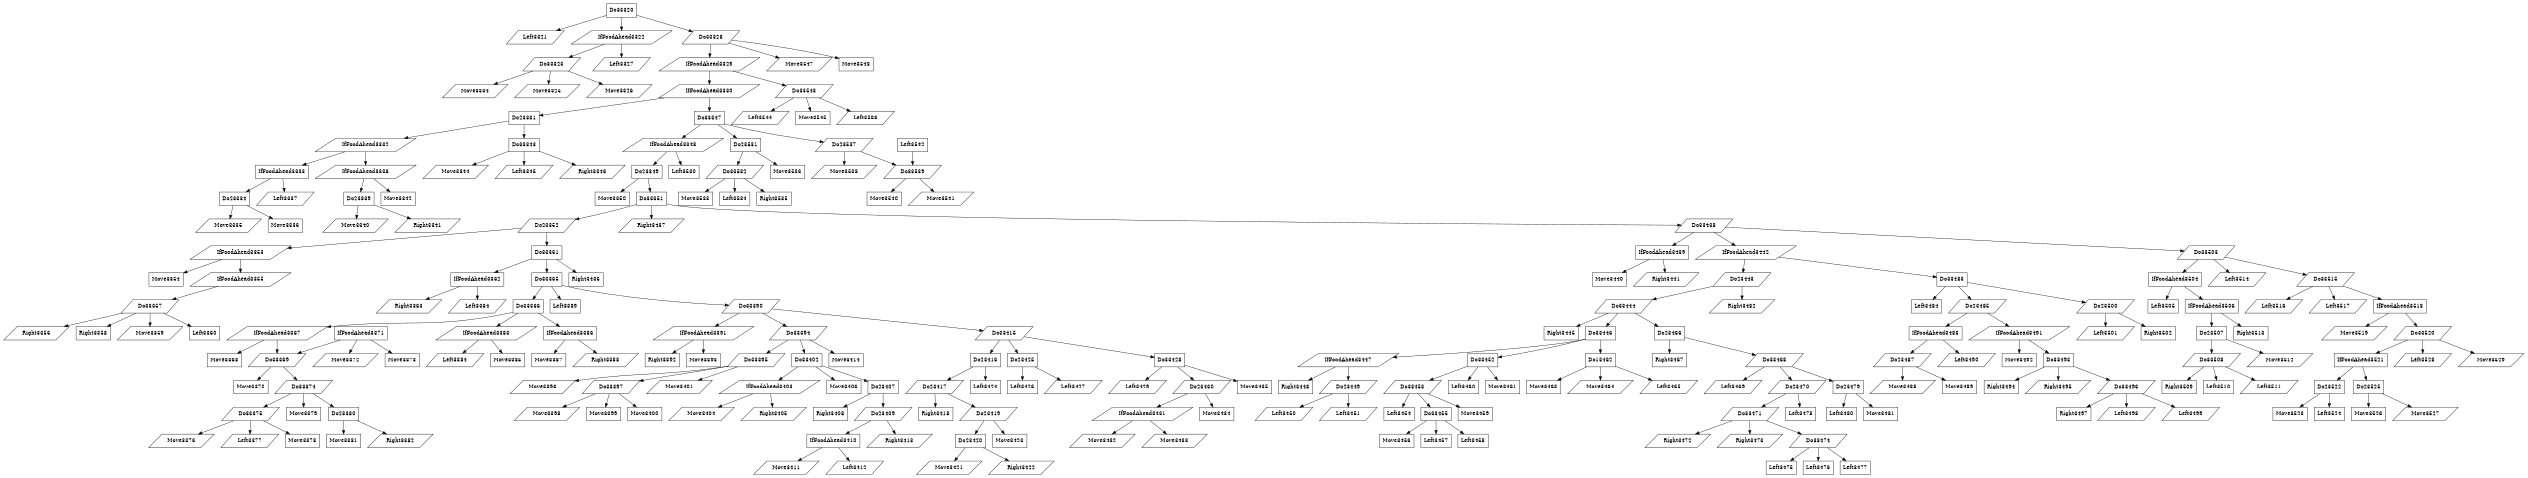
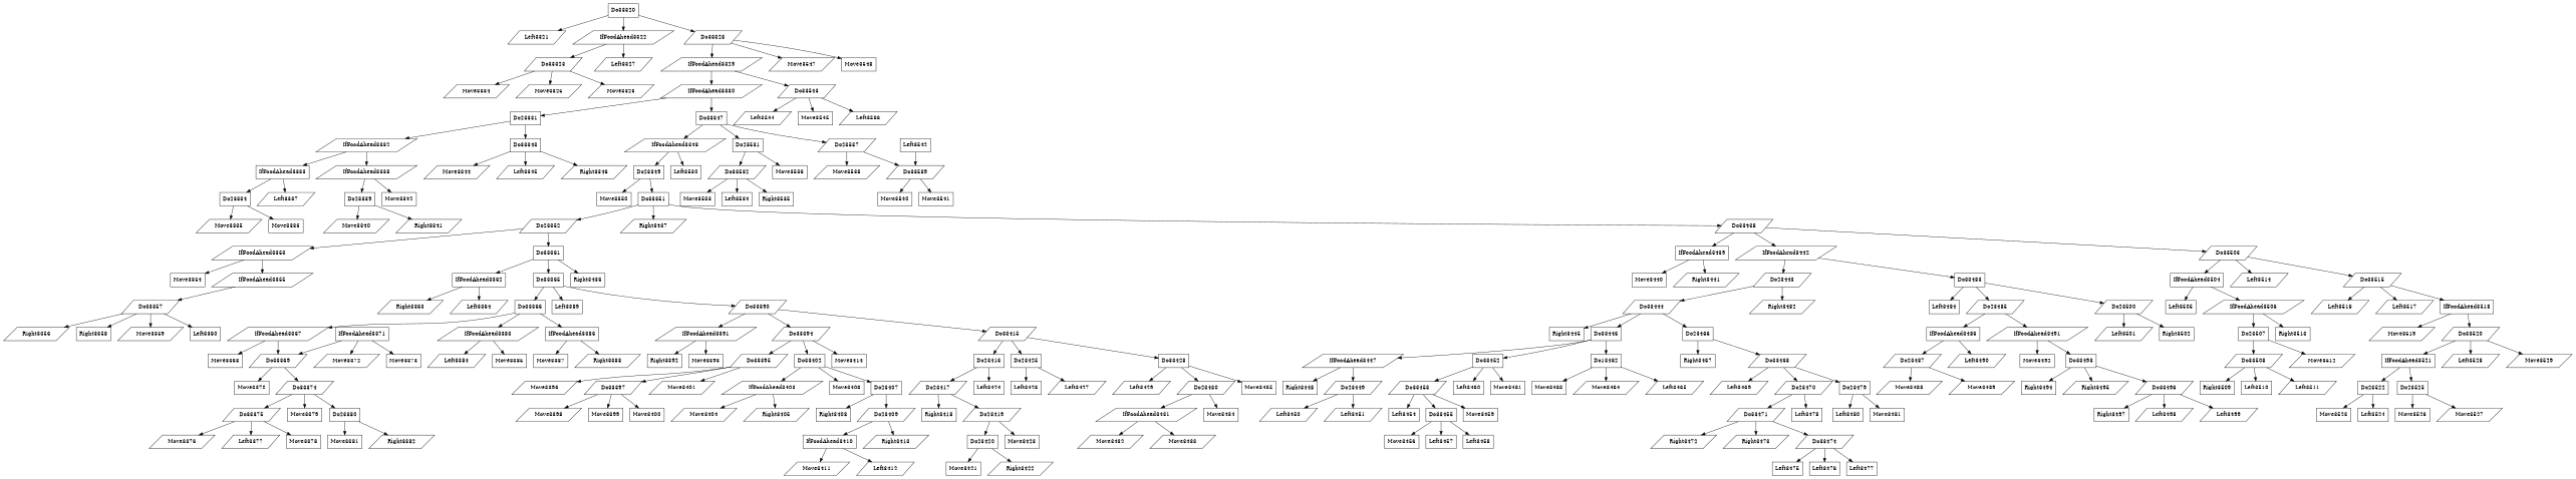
  digraph {
    node [shape=parallelogram]
    Do33320 [shape=box]
    Left3321
    IfFoodAhead3322
    Do33328
    Do33323
    Left3327
    IfFoodAhead3329
    Move3547
    Move3548 [shape=box]
    n10 [label=Move3334]
    Move3325
    Move3326
    Do23334 [shape=box]
    Move3335
    Move3336 [shape=box]
    IfFoodAhead3333 [shape=box]
    Left3337
    IfFoodAhead3332
    IfFoodAhead3338
    Do23339 [shape=box]
    Move3342 [shape=box]
    Move3340
    Right3341
    Do23331 [shape=box]
    Do33343 [shape=box]
    Move3344
    Left3345
    Right3346
    IfFoodAhead3330
    Do33347 [shape=box]
    IfFoodAhead3348
    Do23531 [shape=box]
    Do23537
    Do23349 [shape=box]
    Move3350 [shape=box]
    Do33351 [shape=box]
    Do23352
    Right3437
    Do33438
    Move3354 [shape=box]
    IfFoodAhead3353
    IfFoodAhead3355
    Do33357
    Right3356
    Right3358 [shape=box]
    Move3359
    Left3360 [shape=box]
    Do33361 [shape=box]
    IfFoodAhead3362 [shape=box]
    Do33365 [shape=box]
    Right3436 [shape=box]
    Right3363
    Left3364
    Do33366 [shape=box]
    Left3389 [shape=box]
    Do33390
    Move3368 [shape=box]
    IfFoodAhead3367
    Do33369
    Move3370 [shape=box]
    Do33374
    IfFoodAhead3371 [shape=box]
    Move3372
    Move3373 [shape=box]
    Do33375
    Move3379 [shape=box]
    Do23380 [shape=box]
    Move3376
    Left3377
    Move3378 [shape=box]
    Move3381 [shape=box]
    Right3382
    IfFoodAhead3383
    IfFoodAhead3386 [shape=box]
    Left3384
    Move3385 [shape=box]
    Move3387 [shape=box]
    Right3388
    IfFoodAhead3391
    Do33394
    Do33415
    Right3392 [shape=box]
    Move3393 [shape=box]
    Do33395
    Do33402 [shape=box]
    Move3414 [shape=box]
    Do23416 [shape=box]
    Do23425 [shape=box]
    Do33428 [shape=box]
    Move3396
    Do33397
    Move3401
    Move3398
    Move3399 [shape=box]
    Move3400 [shape=box]
    IfFoodAhead3403
    Move3406 [shape=box]
    Do23407 [shape=box]
    Move3404
    Right3405
    Right3408 [shape=box]
    Do23409
    IfFoodAhead3410 [shape=box]
    Right3413
    Move3411
    Left3412
    Right3418 [shape=box]
    Do23417
    Do23419
    Do23420 [shape=box]
    Move3423 [shape=box]
-   Move3421
+   Move3421 [shape=box]
    Right3422
    Left3424 [shape=box]
    Left3426 [shape=box]
    Left3427
    Left3429
    Do23430
    Move3435 [shape=box]
    IfFoodAhead3431
    Move3434 [shape=box]
    Move3432
    Move3433
    IfFoodAhead3439 [shape=box]
    IfFoodAhead3442
    Do33503
    Move3440 [shape=box]
    Right3441
    Do23443
    Do33483 [shape=box]
    IfFoodAhead3504 [shape=box]
    Left3514
    Do33515
    Right3445 [shape=box]
    Do33444
    Do33446 [shape=box]
    Do23466 [shape=box]
    IfFoodAhead3447
    Do33452 [shape=box]
    n140 [label=Do13462 shape=box]
    Right3467 [shape=box]
    Do33468
    Right3448 [shape=box]
    Do23449
    Left3450
    Left3451
    Do33453
    Left3460 [shape=box]
    Move3461 [shape=box]
    Move3463 [shape=box]
    Move3464
    Left3465
    Left3454 [shape=box]
    Do33455 [shape=box]
    Move3459 [shape=box]
    Move3456 [shape=box]
    Left3457 [shape=box]
    Left3458 [shape=box]
    Left3469
    Do23470
    Do23479 [shape=box]
    Do33471
    Left3478 [shape=box]
    Left3480 [shape=box]
    Move3481 [shape=box]
    Right3472
    Right3473
    Do33474
    Left3475 [shape=box]
    Left3476 [shape=box]
    Left3477 [shape=box]
    Right3482
    Left3484 [shape=box]
    Do23485
    Do23500
    IfFoodAhead3486 [shape=box]
    IfFoodAhead3491
    Left3501
    Right3502 [shape=box]
    Do23487
    Move3488
-   Move3489 [shape=box]
+   Move3489
    Left3490
    Move3492 [shape=box]
    Do33493 [shape=box]
    Right3494 [shape=box]
    Right3495
    Do33496
    Right3497 [shape=box]
    Left3498
    Left3499
    Left3505 [shape=box]
-   IfFoodAhead3506 [shape=box]
+   IfFoodAhead3506
    Do23507 [shape=box]
    Right3513 [shape=box]
    Right3509 [shape=box]
    Do33508
    Left3510 [shape=box]
    Left3511
    Move3512
    Left3516
    Left3517
    IfFoodAhead3518 [shape=box]
    Move3519
    Do33520
    IfFoodAhead3521 [shape=box]
    Left3528
    Move3529
    Do23522 [shape=box]
    Move3523 [shape=box]
    Left3524 [shape=box]
    Do23525 [shape=box]
    Move3526 [shape=box]
    Move3527
    Left3530 [shape=box]
    Do33532
    Move3536 [shape=box]
    Move3538
    Do33539
    Move3533 [shape=box]
    Left3534 [shape=box]
    Right3535 [shape=box]
    Move3540 [shape=box]
-   Move3541
+   Move3541 [shape=box]
    Left3542 [shape=box]
    Do33543
    Left3544
    Move3545 [shape=box]
    n229 [label=Left3566]
    Do33320 -> Left3321
    Do33320 -> IfFoodAhead3322
    Do33320 -> Do33328
    IfFoodAhead3322 -> Do33323
    IfFoodAhead3322 -> Left3327
    Do33328 -> IfFoodAhead3329
    Do33328 -> Move3547
    Do33328 -> Move3548
    Do33323 -> n10
    Do33323 -> Move3325
    Do33323 -> Move3326
    IfFoodAhead3329 -> IfFoodAhead3330
    IfFoodAhead3329 -> Do33543
    Do23334 -> Move3335
    Do23334 -> Move3336
    IfFoodAhead3333 -> Do23334
    IfFoodAhead3333 -> Left3337
    IfFoodAhead3332 -> IfFoodAhead3333
    IfFoodAhead3332 -> IfFoodAhead3338
    IfFoodAhead3338 -> Do23339
    IfFoodAhead3338 -> Move3342
    Do23339 -> Move3340
    Do23339 -> Right3341
    Do23331 -> IfFoodAhead3332
    Do23331 -> Do33343
    Do33343 -> Move3344
    Do33343 -> Left3345
    Do33343 -> Right3346
    IfFoodAhead3330 -> Do23331
    IfFoodAhead3330 -> Do33347
    Do33347 -> IfFoodAhead3348
    Do33347 -> Do23531
    Do33347 -> Do23537
    IfFoodAhead3348 -> Do23349
    IfFoodAhead3348 -> Left3530
    Do23531 -> Do33532
    Do23531 -> Move3536
    Do23537 -> Move3538
    Do23537 -> Do33539
    Do23349 -> Move3350
    Do23349 -> Do33351
    Do33351 -> Do23352
    Do33351 -> Right3437
    Do33351 -> Do33438
    Do23352 -> IfFoodAhead3353
    Do23352 -> Do33361
    Do33438 -> IfFoodAhead3439
    Do33438 -> IfFoodAhead3442
    Do33438 -> Do33503
    IfFoodAhead3353 -> Move3354
    IfFoodAhead3353 -> IfFoodAhead3355
    IfFoodAhead3355 -> Do33357
    Do33357 -> Right3356
    Do33357 -> Right3358
    Do33357 -> Move3359
    Do33357 -> Left3360
    Do33361 -> IfFoodAhead3362
    Do33361 -> Do33365
    Do33361 -> Right3436
    IfFoodAhead3362 -> Right3363
    IfFoodAhead3362 -> Left3364
    Do33365 -> Do33366
    Do33365 -> Left3389
    Do33365 -> Do33390
    Do33366 -> IfFoodAhead3367
    Do33366 -> IfFoodAhead3383
    Do33366 -> IfFoodAhead3386
    Do33390 -> IfFoodAhead3391
    Do33390 -> Do33394
    Do33390 -> Do33415
    IfFoodAhead3367 -> Move3368
    IfFoodAhead3367 -> Do33369
    Do33369 -> Move3370
    Do33369 -> Do33374
    Do33374 -> Do33375
    Do33374 -> Move3379
    Do33374 -> Do23380
    IfFoodAhead3371 -> Do33369
    IfFoodAhead3371 -> Move3372
    IfFoodAhead3371 -> Move3373
    Do33375 -> Move3376
    Do33375 -> Left3377
    Do33375 -> Move3378
    Do23380 -> Move3381
    Do23380 -> Right3382
    IfFoodAhead3383 -> Left3384
    IfFoodAhead3383 -> Move3385
    IfFoodAhead3386 -> Move3387
    IfFoodAhead3386 -> Right3388
    IfFoodAhead3391 -> Right3392
    IfFoodAhead3391 -> Move3393
    Do33394 -> Do33395
    Do33394 -> Do33402
    Do33394 -> Move3414
    Do33415 -> Do23416
    Do33415 -> Do23425
    Do33415 -> Do33428
    Do33395 -> Move3396
    Do33395 -> Do33397
    Do33395 -> Move3401
    Do33402 -> IfFoodAhead3403
    Do33402 -> Move3406
    Do33402 -> Do23407
    Do23416 -> Do23417
    Do23416 -> Left3424
    Do23425 -> Left3426
    Do23425 -> Left3427
    Do33428 -> Left3429
    Do33428 -> Do23430
    Do33428 -> Move3435
    Do33397 -> Move3398
    Do33397 -> Move3399
    Do33397 -> Move3400
    IfFoodAhead3403 -> Move3404
    IfFoodAhead3403 -> Right3405
    Do23407 -> Right3408
    Do23407 -> Do23409
    Do23409 -> IfFoodAhead3410
    Do23409 -> Right3413
    IfFoodAhead3410 -> Move3411
    IfFoodAhead3410 -> Left3412
    Do23417 -> Right3418
    Do23417 -> Do23419
    Do23419 -> Do23420
    Do23419 -> Move3423
    Do23420 -> Move3421
    Do23420 -> Right3422
    Do23430 -> IfFoodAhead3431
    Do23430 -> Move3434
    IfFoodAhead3431 -> Move3432
    IfFoodAhead3431 -> Move3433
    IfFoodAhead3439 -> Move3440
    IfFoodAhead3439 -> Right3441
    IfFoodAhead3442 -> Do23443
    IfFoodAhead3442 -> Do33483
    Do33503 -> IfFoodAhead3504
    Do33503 -> Left3514
    Do33503 -> Do33515
    Do23443 -> Do33444
    Do23443 -> Right3482
    Do33483 -> Left3484
    Do33483 -> Do23485
    Do33483 -> Do23500
    IfFoodAhead3504 -> Left3505
    IfFoodAhead3504 -> IfFoodAhead3506
    Do33515 -> Left3516
    Do33515 -> Left3517
    Do33515 -> IfFoodAhead3518
    Do33444 -> Right3445
    Do33444 -> Do33446
    Do33444 -> Do23466
    Do33446 -> IfFoodAhead3447
    Do33446 -> Do33452
    Do33446 -> n140
    Do23466 -> Right3467
    Do23466 -> Do33468
    IfFoodAhead3447 -> Right3448
    IfFoodAhead3447 -> Do23449
    Do33452 -> Do33453
    Do33452 -> Left3460
    Do33452 -> Move3461
    n140 -> Move3463
    n140 -> Move3464
    n140 -> Left3465
    Do33468 -> Left3469
    Do33468 -> Do23470
    Do33468 -> Do23479
    Do23449 -> Left3450
    Do23449 -> Left3451
    Do33453 -> Left3454
    Do33453 -> Do33455
    Do33453 -> Move3459
    Do33455 -> Move3456
    Do33455 -> Left3457
    Do33455 -> Left3458
    Do23470 -> Do33471
    Do23470 -> Left3478
    Do23479 -> Left3480
    Do23479 -> Move3481
    Do33471 -> Right3472
    Do33471 -> Right3473
    Do33471 -> Do33474
    Do33474 -> Left3475
    Do33474 -> Left3476
    Do33474 -> Left3477
    Do23485 -> IfFoodAhead3486
    Do23485 -> IfFoodAhead3491
    Do23500 -> Left3501
    Do23500 -> Right3502
    IfFoodAhead3486 -> Do23487
    IfFoodAhead3486 -> Left3490
    IfFoodAhead3491 -> Move3492
    IfFoodAhead3491 -> Do33493
    Do23487 -> Move3488
    Do23487 -> Move3489
    Do33493 -> Right3494
    Do33493 -> Right3495
    Do33493 -> Do33496
    Do33496 -> Right3497
    Do33496 -> Left3498
    Do33496 -> Left3499
    IfFoodAhead3506 -> Do23507
    IfFoodAhead3506 -> Right3513
    Do23507 -> Do33508
    Do23507 -> Move3512
    Do33508 -> Right3509
    Do33508 -> Left3510
    Do33508 -> Left3511
    IfFoodAhead3518 -> Move3519
    IfFoodAhead3518 -> Do33520
    Do33520 -> IfFoodAhead3521
    Do33520 -> Left3528
    Do33520 -> Move3529
    IfFoodAhead3521 -> Do23522
    IfFoodAhead3521 -> Do23525
    Do23522 -> Move3523
    Do23522 -> Left3524
    Do23525 -> Move3526
    Do23525 -> Move3527
    Do33532 -> Move3533
    Do33532 -> Left3534
    Do33532 -> Right3535
    Do33539 -> Move3540
    Do33539 -> Move3541
    Left3542 -> Do33539
    Do33543 -> Left3544
    Do33543 -> Move3545
    Do33543 -> n229
  }
